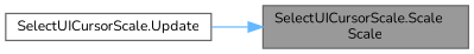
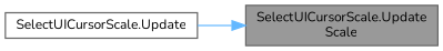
  digraph {
    rankdir=RL
    fontname=Nunito
    node [fontname=Nunito fontsize=10 shape=box style=filled]
-   n1 [color=gray40 fillcolor=grey60 fontcolor=black height=0.2 label="SelectUICursorScale.Scale\lScale" width=0.4]
+   n1 [color=gray40 fillcolor=grey60 fontcolor=black height=0.2 label="SelectUICursorScale.Update\lScale" width=0.4]
    n2 [color=grey40 fillcolor=white height=0.2 label="SelectUICursorScale.Update" width=0.4]
    n1 -> n2 [color=steelblue1 dir=back fontname=Nunito fontsize=10 labelfontname=Helvetica labelfontsize=10 style=solid]
  }
